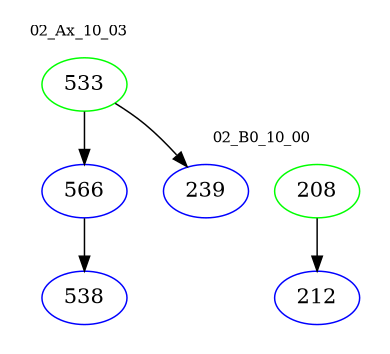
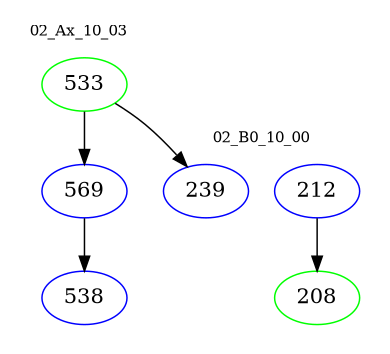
  digraph {
    node [color=blue]
    edge [color=black]
    n1 [color=green label=533]
-   n2 [label=566]
+   n2 [label=569]
    n3 [label=538]
    n4 [color=green label=208]
    n5 [label=212]
    n6 [label=239]
    subgraph cluster_1 {
      color=white
      fontsize=10
      label="02_Ax_10_03"
      n1
      n2
      n3
    }
    subgraph cluster_2 {
      color=white
      fontsize=10
      label="02_B0_10_00"
      n4
      n5
      n6
    }
    n1 -> n2
    n1 -> n6
    n2 -> n3
-   n4 -> n5
+   n5 -> n4
  }
